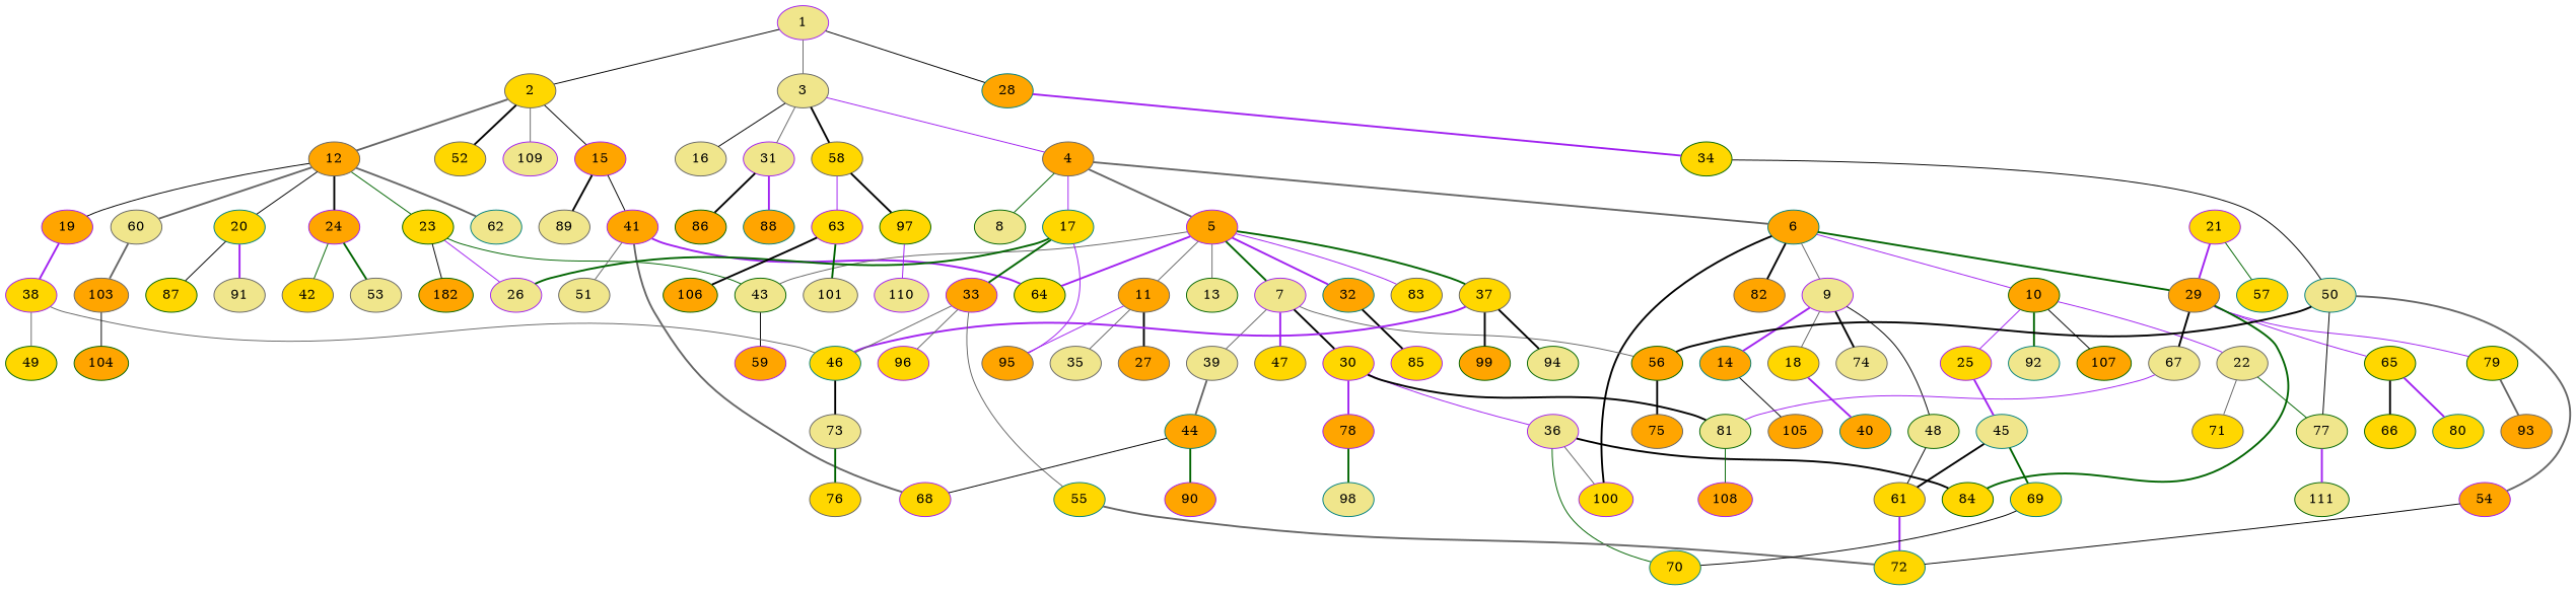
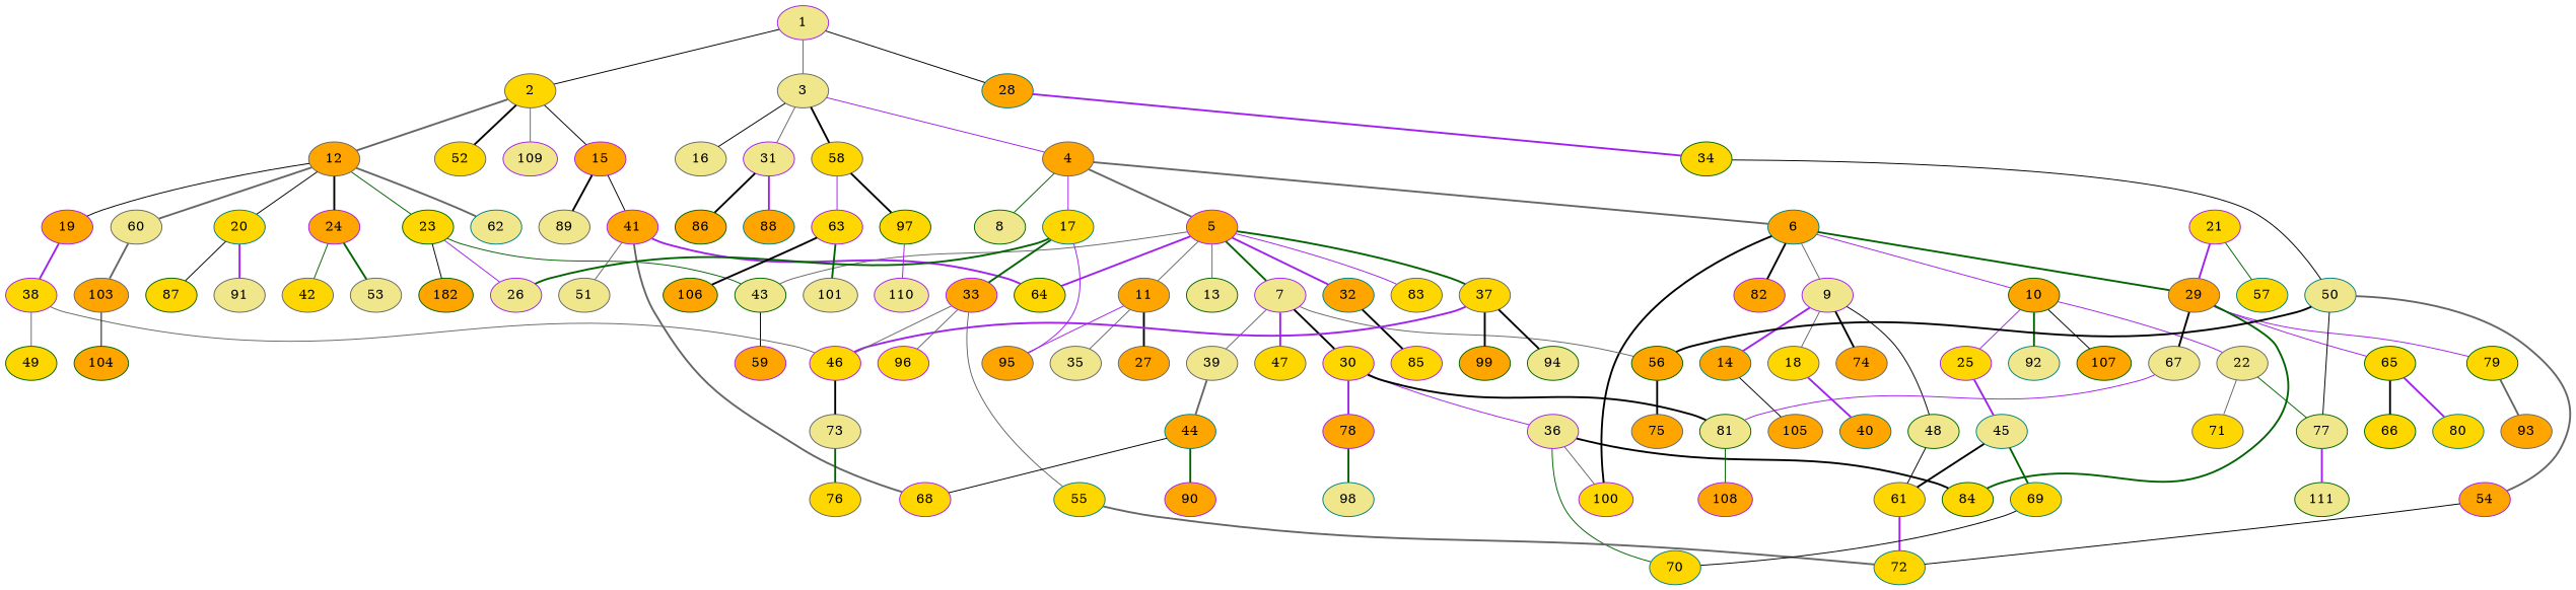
  graph {
    node [color=gray40 fillcolor=gold style=filled]
    edge [color=black style=bold]
    1 [color=purple fillcolor=khaki]
    2
    3 [fillcolor=khaki]
    28 [color=teal fillcolor=orange]
    12 [fillcolor=orange]
    15 [color=purple fillcolor=orange]
    52
    109 [color=purple fillcolor=khaki]
    4 [fillcolor=orange]
    16 [fillcolor=khaki]
    31 [color=purple fillcolor=khaki]
    58
    34 [color=darkgreen]
    19 [color=purple fillcolor=orange]
    20 [color=teal]
    23 [color=darkgreen]
    24 [color=purple fillcolor=orange]
    60 [fillcolor=khaki]
    62 [color=teal fillcolor=khaki]
    41 [color=purple fillcolor=orange]
    89 [fillcolor=khaki]
    5 [color=purple fillcolor=orange]
    6 [color=teal fillcolor=orange]
    8 [color=darkgreen fillcolor=khaki]
    17 [color=teal]
    86 [color=darkgreen fillcolor=orange]
    88 [color=teal fillcolor=orange]
    63 [color=purple]
    97 [color=darkgreen]
    7 [color=purple fillcolor=khaki]
    11 [fillcolor=orange]
    13 [color=darkgreen fillcolor=khaki]
    32 [color=teal fillcolor=orange]
    37
    43 [color=darkgreen fillcolor=khaki]
    64 [color=darkgreen]
    83
    9 [color=purple fillcolor=khaki]
    10 [color=darkgreen fillcolor=orange]
    29 [fillcolor=orange]
-   82 [fillcolor=orange]
+   82 [color=purple fillcolor=orange]
    100 [color=purple]
    95 [fillcolor=orange]
    26 [color=purple fillcolor=khaki]
    33 [color=purple fillcolor=orange]
    30 [color=purple]
    39 [fillcolor=khaki]
    47
    56 [color=darkgreen fillcolor=orange]
    27 [fillcolor=orange]
    35 [fillcolor=khaki]
    85 [color=purple]
-   46 [color=teal]
+   46 [color=purple]
    94 [color=darkgreen fillcolor=khaki]
    99 [color=darkgreen fillcolor=orange]
    59 [color=purple fillcolor=orange]
    14 [color=teal fillcolor=orange]
    18
    48 [color=darkgreen fillcolor=khaki]
-   74 [fillcolor=khaki]
+   74 [fillcolor=orange]
    22 [fillcolor=khaki]
    25 [color=purple]
    92 [color=teal fillcolor=khaki]
    107 [color=darkgreen fillcolor=orange]
    65 [color=darkgreen]
    67 [fillcolor=khaki]
    79 [color=darkgreen]
    84 [color=darkgreen]
    36 [color=purple fillcolor=khaki]
    78 [color=purple fillcolor=orange]
    81 [color=darkgreen fillcolor=khaki]
    44 [color=teal fillcolor=orange]
    75 [fillcolor=orange]
    105 [fillcolor=orange]
    40 [color=teal fillcolor=orange]
    61
    71
    77 [color=darkgreen fillcolor=khaki]
    45 [color=teal fillcolor=khaki]
    38 [color=purple]
    87 [color=darkgreen]
    91 [fillcolor=khaki]
    n83 [color=darkgreen fillcolor=orange label=182]
    42
    53 [fillcolor=khaki]
    103 [fillcolor=orange]
    51 [fillcolor=khaki]
    68 [color=purple]
    55 [color=teal]
    96 [color=purple]
    21 [color=purple]
    57 [color=teal]
    49 [color=darkgreen]
    111 [color=darkgreen fillcolor=khaki]
    69 [color=teal]
    50 [color=teal fillcolor=khaki]
    66 [color=darkgreen]
    80 [color=teal]
    93 [fillcolor=orange]
    70 [color=teal]
    98 [color=teal fillcolor=khaki]
    108 [color=purple fillcolor=orange]
    73 [fillcolor=khaki]
    72 [color=teal]
    54 [color=purple fillcolor=orange]
    90 [color=purple fillcolor=orange]
    76
    101 [fillcolor=khaki]
    106 [color=darkgreen fillcolor=orange]
    110 [color=purple fillcolor=khaki]
    104 [color=darkgreen fillcolor=orange]
    1 -- 2 [style=solid]
    1 -- 3 [color=gray40 style=solid]
    1 -- 28 [style=solid]
    2 -- 12 [color=gray40]
    2 -- 15 [style=solid]
    2 -- 52
    2 -- 109 [color=gray40 style=solid]
    3 -- 4 [color=purple style=solid]
    3 -- 16 [style=solid]
    3 -- 31 [color=gray40 style=solid]
    3 -- 58
    28 -- 34 [color=purple]
    12 -- 19 [style=solid]
    12 -- 20 [style=solid]
    12 -- 23 [color=darkgreen style=solid]
    12 -- 24
    12 -- 60 [color=gray40]
    12 -- 62 [color=gray40]
    15 -- 41 [style=solid]
    15 -- 89
    4 -- 5 [color=gray40]
    4 -- 6 [color=gray40]
    4 -- 8 [color=darkgreen style=solid]
    4 -- 17 [color=purple style=solid]
    31 -- 86
    31 -- 88 [color=purple]
    58 -- 63 [color=purple style=solid]
    58 -- 97
    34 -- 50 [style=solid]
    19 -- 38 [color=purple]
    20 -- 87 [style=solid]
    20 -- 91 [color=purple]
    23 -- 43 [color=darkgreen style=solid]
    23 -- 26 [color=purple style=solid]
    23 -- n83 [style=solid]
    24 -- 42 [color=darkgreen style=solid]
    24 -- 53 [color=darkgreen]
    60 -- 103 [color=gray40]
    41 -- 64 [color=purple]
    41 -- 51 [color=gray40 style=solid]
    41 -- 68 [color=gray40]
    5 -- 7 [color=darkgreen]
    5 -- 11 [color=gray40 style=solid]
    5 -- 13 [color=gray40 style=solid]
    5 -- 32 [color=purple]
    5 -- 37 [color=darkgreen]
    5 -- 43 [color=gray40 style=solid]
    5 -- 64 [color=purple]
    5 -- 83 [color=purple style=solid]
    6 -- 9 [color=gray40 style=solid]
    6 -- 10 [color=purple style=solid]
    6 -- 29 [color=darkgreen]
    6 -- 82
    6 -- 100
    17 -- 95 [color=purple style=solid]
    17 -- 26 [color=darkgreen]
    17 -- 33 [color=darkgreen]
    63 -- 101 [color=darkgreen]
    63 -- 106
    97 -- 110 [color=purple style=solid]
    7 -- 30
    7 -- 39 [color=gray40 style=solid]
    7 -- 47 [color=purple]
    7 -- 56 [color=gray40 style=solid]
    11 -- 95 [color=purple style=solid]
    11 -- 27
    11 -- 35 [color=gray40 style=solid]
    32 -- 85
    37 -- 46 [color=purple]
    37 -- 94
    37 -- 99
    43 -- 59 [style=solid]
    9 -- 14 [color=purple]
    9 -- 18 [color=gray40 style=solid]
    9 -- 48 [style=solid]
    9 -- 74
    10 -- 22 [color=purple style=solid]
    10 -- 25 [color=purple style=solid]
    10 -- 92 [color=darkgreen]
    10 -- 107 [style=solid]
    29 -- 65 [color=purple style=solid]
    29 -- 67
    29 -- 79 [color=purple style=solid]
    29 -- 84 [color=darkgreen]
    33 -- 46 [color=gray40 style=solid]
    33 -- 55 [color=gray40 style=solid]
    33 -- 96 [color=gray40 style=solid]
    30 -- 36 [color=purple style=solid]
    30 -- 78 [color=purple]
    30 -- 81
    39 -- 44 [color=gray40]
    56 -- 75
    46 -- 73
    14 -- 105 [style=solid]
    18 -- 40 [color=purple]
    48 -- 61 [style=solid]
    22 -- 71 [color=gray40 style=solid]
    22 -- 77 [color=darkgreen style=solid]
    25 -- 45 [color=purple]
    65 -- 66
    65 -- 80 [color=purple]
    67 -- 81 [color=purple style=solid]
    79 -- 93 [color=gray40]
    36 -- 100 [color=gray40 style=solid]
    36 -- 84
    36 -- 70 [color=darkgreen style=solid]
    78 -- 98 [color=darkgreen]
    81 -- 108 [color=darkgreen style=solid]
    44 -- 68 [style=solid]
    44 -- 90 [color=darkgreen]
    61 -- 72 [color=purple]
    77 -- 111 [color=purple]
    45 -- 61
    45 -- 69 [color=darkgreen]
    38 -- 46 [color=gray40 style=solid]
    38 -- 49 [color=gray40 style=solid]
    103 -- 104 [style=solid]
    55 -- 72 [color=gray40]
    21 -- 29 [color=purple]
    21 -- 57 [color=darkgreen style=solid]
    69 -- 70 [style=solid]
    50 -- 56
    50 -- 77 [style=solid]
    50 -- 54 [color=gray40]
    73 -- 76 [color=darkgreen]
    54 -- 72 [style=solid]
  }
